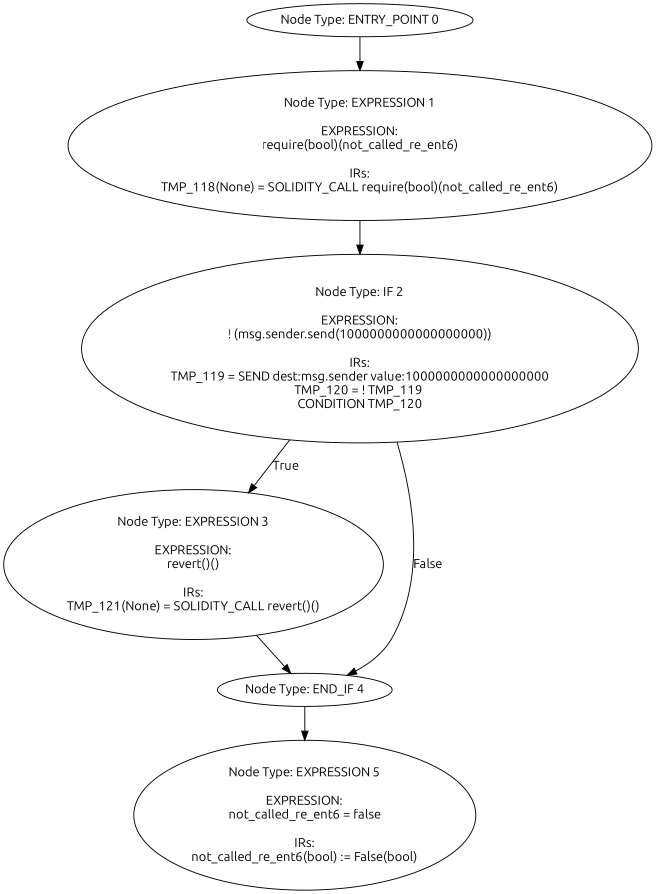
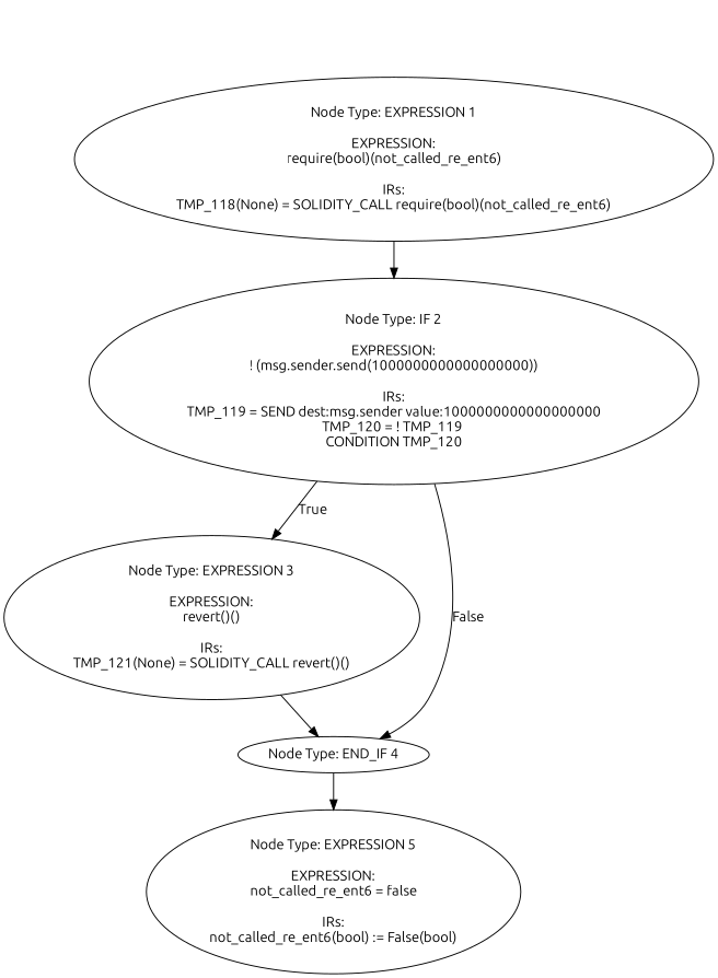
  digraph {
    fontname=Ubuntu
    node [fontname=Ubuntu]
    edge [fontname=Ubuntu]
-   n1 [label="Node Type: ENTRY_POINT 0\n"]
    n2 [label="Node Type: EXPRESSION 1\n\nEXPRESSION:\nrequire(bool)(not_called_re_ent6)\n\nIRs:\nTMP_118(None) = SOLIDITY_CALL require(bool)(not_called_re_ent6)"]
    n3 [label="Node Type: IF 2\n\nEXPRESSION:\n! (msg.sender.send(1000000000000000000))\n\nIRs:\nTMP_119 = SEND dest:msg.sender value:1000000000000000000\nTMP_120 = ! TMP_119 \nCONDITION TMP_120"]
    n4 [label="Node Type: EXPRESSION 3\n\nEXPRESSION:\nrevert()()\n\nIRs:\nTMP_121(None) = SOLIDITY_CALL revert()()"]
    n5 [label="Node Type: END_IF 4\n"]
    n6 [label="Node Type: EXPRESSION 5\n\nEXPRESSION:\nnot_called_re_ent6 = false\n\nIRs:\nnot_called_re_ent6(bool) := False(bool)"]
-   n1 -> n2
    n2 -> n3
    n3 -> n4 [label=True]
    n3 -> n5 [label=False]
    n4 -> n5
    n5 -> n6
  }
